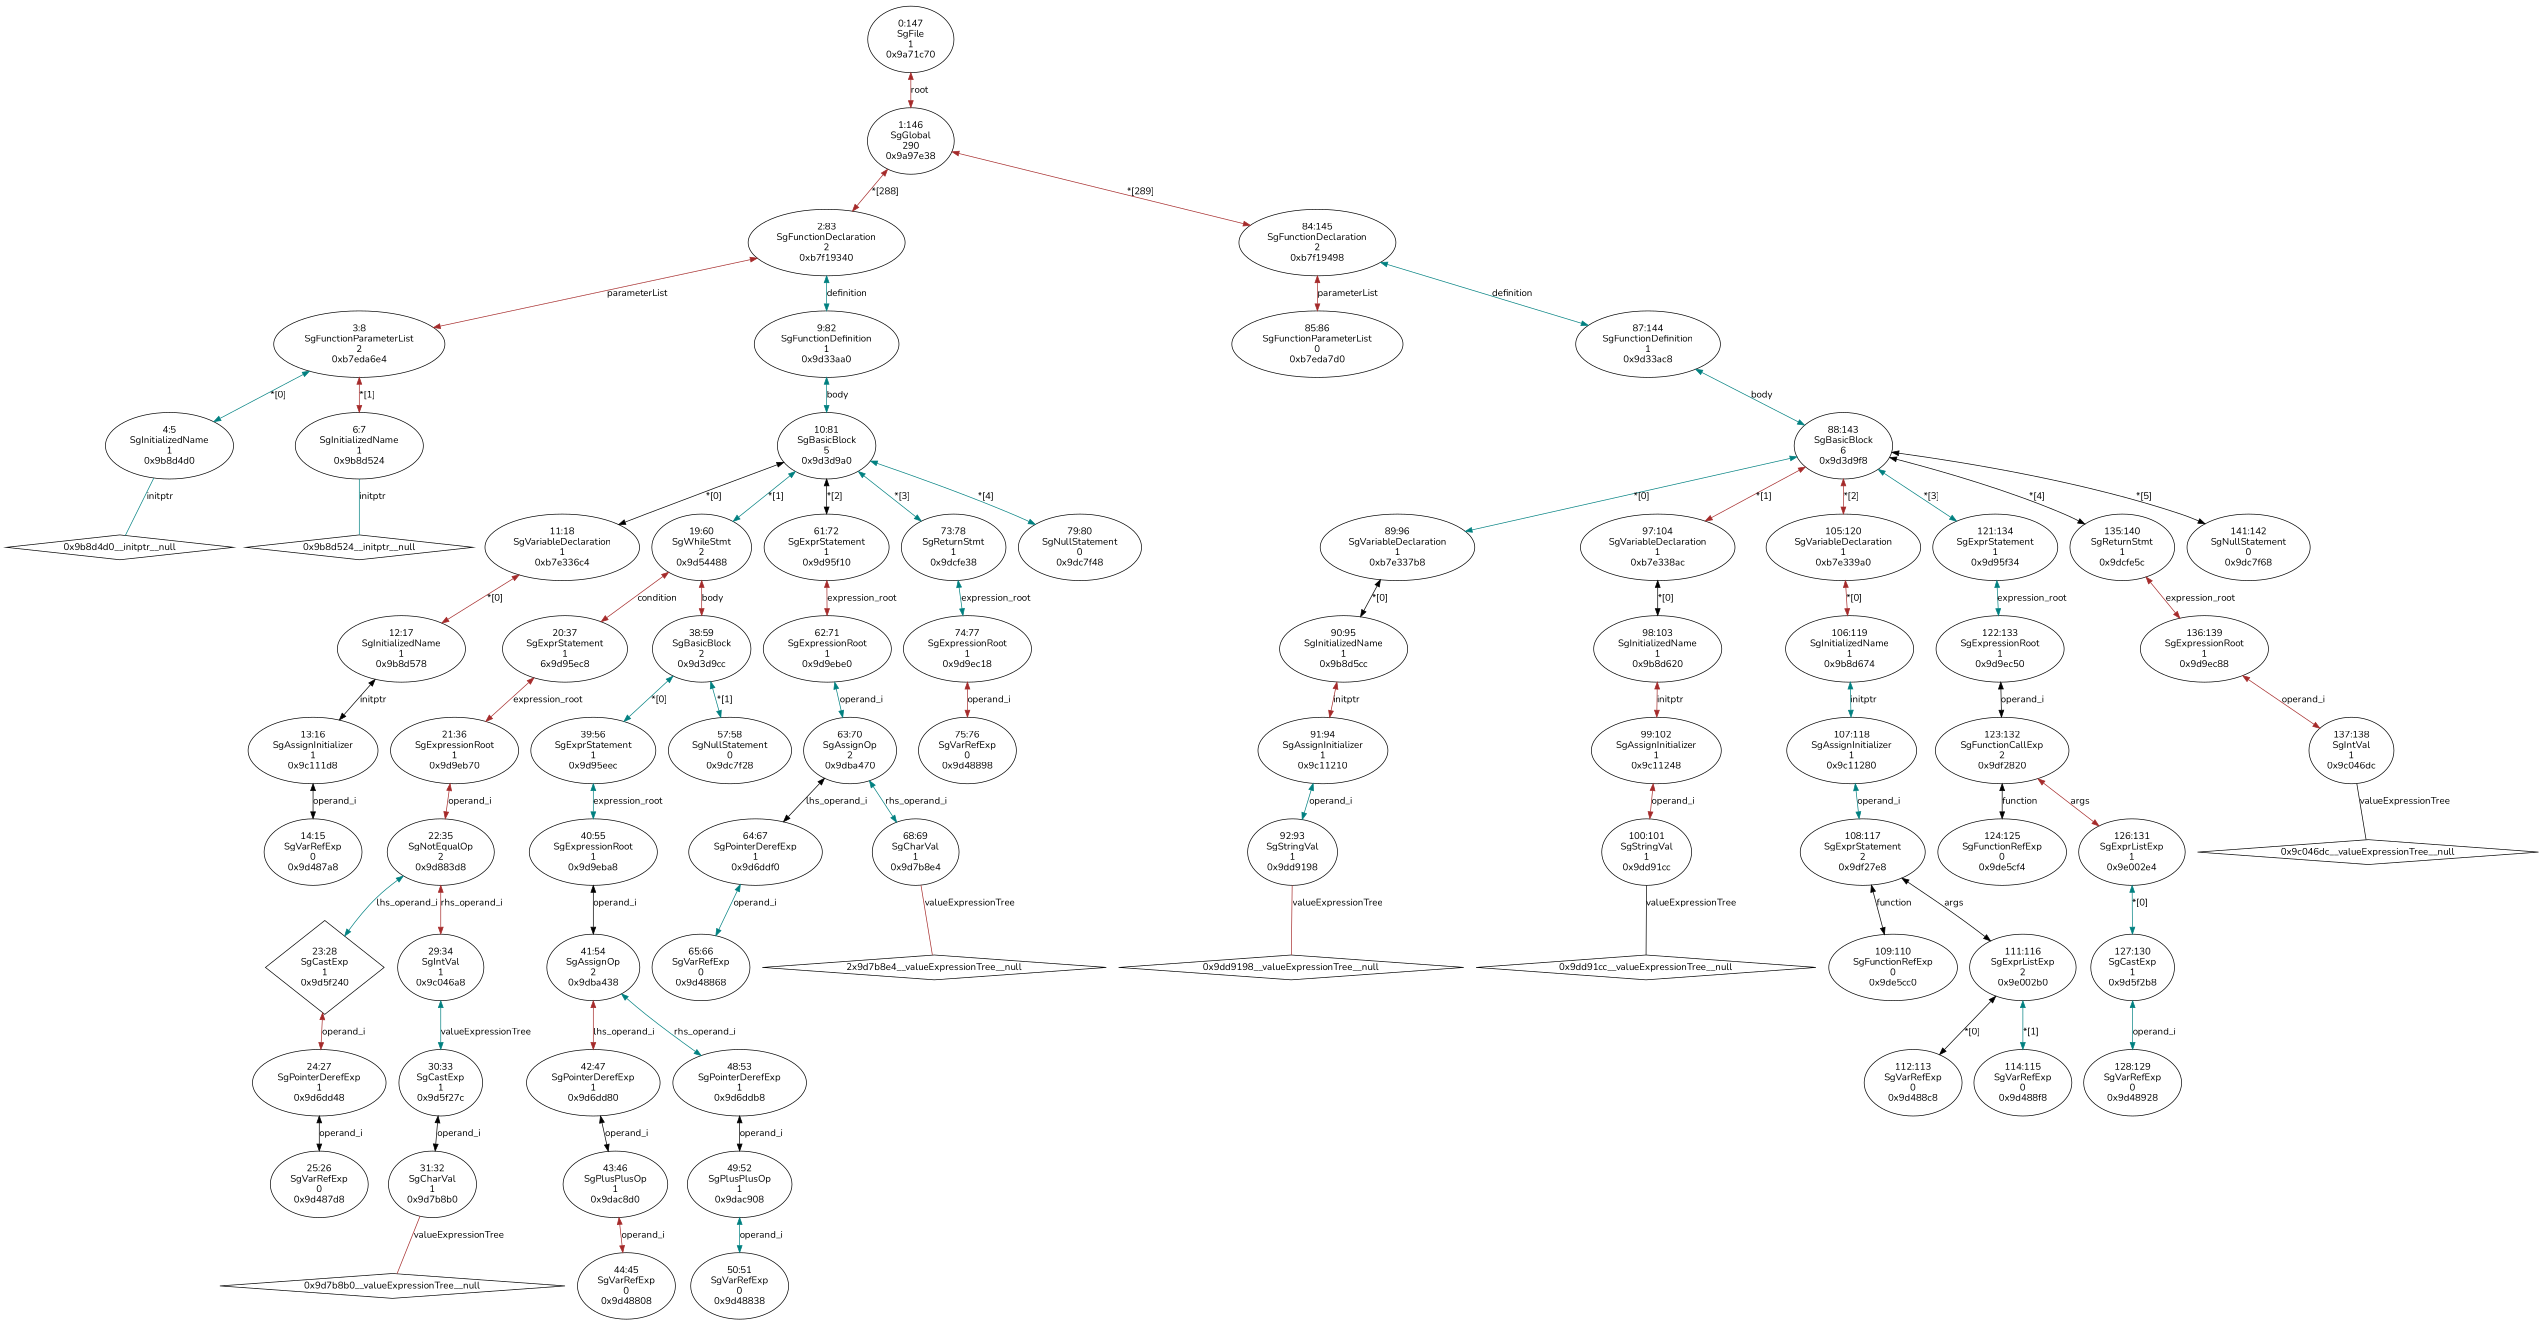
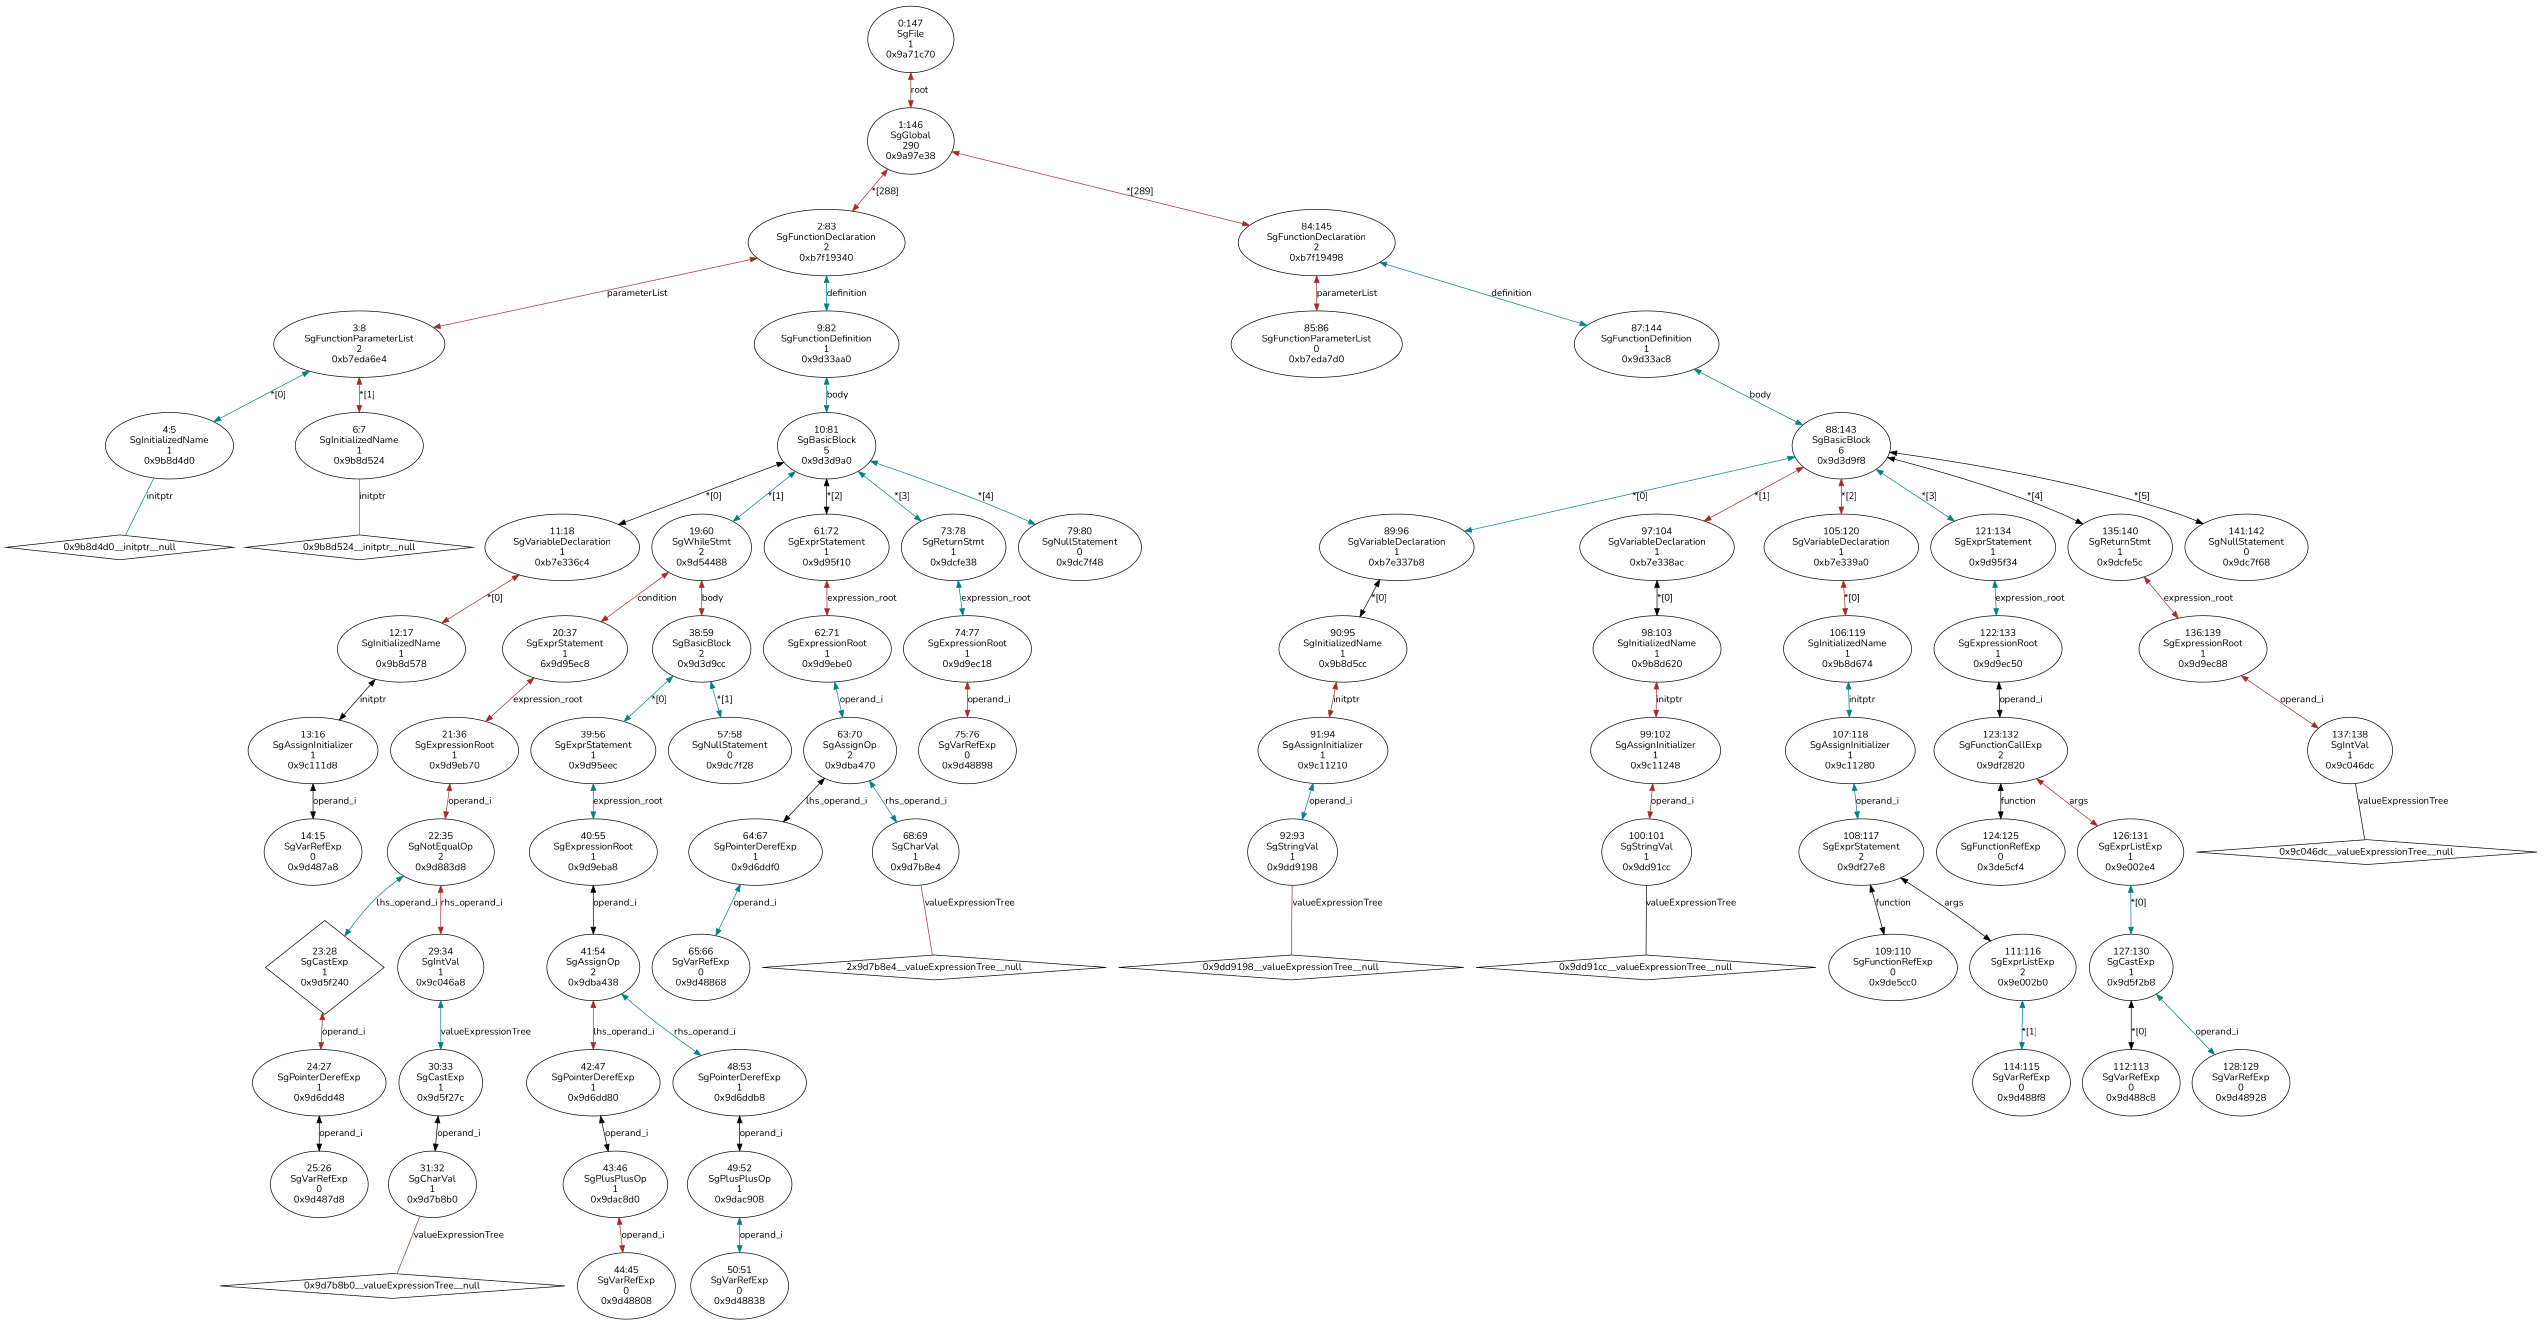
  digraph {
    fontname=Nunito
    node [fontname=Nunito]
    edge [color=teal dir=both fontname=Nunito]
    n1 [label="4:5\nSgInitializedName\n1\n0x9b8d4d0\n"]
    "0x9b8d4d0__initptr__null" [shape=diamond]
    n3 [label="6:7\nSgInitializedName\n1\n0x9b8d524\n"]
    "0x9b8d524__initptr__null" [shape=diamond]
    n5 [label="3:8\nSgFunctionParameterList\n2\n0xb7eda6e4\n"]
    n6 [label="14:15\nSgVarRefExp\n0\n0x9d487a8\n"]
    n7 [label="13:16\nSgAssignInitializer\n1\n0x9c111d8\n"]
    n8 [label="12:17\nSgInitializedName\n1\n0x9b8d578\n"]
    n9 [label="11:18\nSgVariableDeclaration\n1\n0xb7e336c4\n"]
    n10 [label="25:26\nSgVarRefExp\n0\n0x9d487d8\n"]
    n11 [label="24:27\nSgPointerDerefExp\n1\n0x9d6dd48\n"]
    n12 [label="23:28\nSgCastExp\n1\n0x9d5f240\n" shape=diamond]
    n13 [label="31:32\nSgCharVal\n1\n0x9d7b8b0\n"]
    "0x9d7b8b0__valueExpressionTree__null" [shape=diamond]
    n15 [label="30:33\nSgCastExp\n1\n0x9d5f27c\n"]
    n16 [label="29:34\nSgIntVal\n1\n0x9c046a8\n"]
    n17 [label="22:35\nSgNotEqualOp\n2\n0x9d883d8\n"]
    n18 [label="21:36\nSgExpressionRoot\n1\n0x9d9eb70\n"]
    n19 [label="20:37\nSgExprStatement\n1\n6x9d95ec8\n"]
    n20 [label="44:45\nSgVarRefExp\n0\n0x9d48808\n"]
    n21 [label="43:46\nSgPlusPlusOp\n1\n0x9dac8d0\n"]
    n22 [label="42:47\nSgPointerDerefExp\n1\n0x9d6dd80\n"]
    n23 [label="50:51\nSgVarRefExp\n0\n0x9d48838\n"]
    n24 [label="49:52\nSgPlusPlusOp\n1\n0x9dac908\n"]
    n25 [label="48:53\nSgPointerDerefExp\n1\n0x9d6ddb8\n"]
    n26 [label="41:54\nSgAssignOp\n2\n0x9dba438\n"]
    n27 [label="40:55\nSgExpressionRoot\n1\n0x9d9eba8\n"]
    n28 [label="39:56\nSgExprStatement\n1\n0x9d95eec\n"]
    n29 [label="57:58\nSgNullStatement\n0\n0x9dc7f28\n"]
    n30 [label="38:59\nSgBasicBlock\n2\n0x9d3d9cc\n"]
    n31 [label="19:60\nSgWhileStmt\n2\n0x9d54488\n"]
    n32 [label="65:66\nSgVarRefExp\n0\n0x9d48868\n"]
    n33 [label="64:67\nSgPointerDerefExp\n1\n0x9d6ddf0\n"]
    n34 [label="68:69\nSgCharVal\n1\n0x9d7b8e4\n"]
    n35 [label="2x9d7b8e4__valueExpressionTree__null" shape=diamond]
    n36 [label="63:70\nSgAssignOp\n2\n0x9dba470\n"]
    n37 [label="62:71\nSgExpressionRoot\n1\n0x9d9ebe0\n"]
    n38 [label="61:72\nSgExprStatement\n1\n0x9d95f10\n"]
    n39 [label="75:76\nSgVarRefExp\n0\n0x9d48898\n"]
    n40 [label="74:77\nSgExpressionRoot\n1\n0x9d9ec18\n"]
    n41 [label="73:78\nSgReturnStmt\n1\n0x9dcfe38\n"]
    n42 [label="79:80\nSgNullStatement\n0\n0x9dc7f48\n"]
    n43 [label="10:81\nSgBasicBlock\n5\n0x9d3d9a0\n"]
    n44 [label="9:82\nSgFunctionDefinition\n1\n0x9d33aa0\n"]
    n45 [label="2:83\nSgFunctionDeclaration\n2\n0xb7f19340\n"]
    n46 [label="85:86\nSgFunctionParameterList\n0\n0xb7eda7d0\n"]
    n47 [label="92:93\nSgStringVal\n1\n0x9dd9198\n"]
    "0x9dd9198__valueExpressionTree__null" [shape=diamond]
    n49 [label="91:94\nSgAssignInitializer\n1\n0x9c11210\n"]
    n50 [label="90:95\nSgInitializedName\n1\n0x9b8d5cc\n"]
    n51 [label="89:96\nSgVariableDeclaration\n1\n0xb7e337b8\n"]
    n52 [label="100:101\nSgStringVal\n1\n0x9dd91cc\n"]
    "0x9dd91cc__valueExpressionTree__null" [shape=diamond]
    n54 [label="99:102\nSgAssignInitializer\n1\n0x9c11248\n"]
    n55 [label="98:103\nSgInitializedName\n1\n0x9b8d620\n"]
    n56 [label="97:104\nSgVariableDeclaration\n1\n0xb7e338ac\n"]
    n57 [label="109:110\nSgFunctionRefExp\n0\n0x9de5cc0\n"]
    n58 [label="112:113\nSgVarRefExp\n0\n0x9d488c8\n"]
    n59 [label="114:115\nSgVarRefExp\n0\n0x9d488f8\n"]
    n60 [label="111:116\nSgExprListExp\n2\n0x9e002b0\n"]
    n61 [label="108:117\nSgExprStatement\n2\n0x9df27e8\n"]
    n62 [label="107:118\nSgAssignInitializer\n1\n0x9c11280\n"]
    n63 [label="106:119\nSgInitializedName\n1\n0x9b8d674\n"]
    n64 [label="105:120\nSgVariableDeclaration\n1\n0xb7e339a0\n"]
-   n65 [label="124:125\nSgFunctionRefExp\n0\n0x9de5cf4\n"]
+   n65 [label="124:125\nSgFunctionRefExp\n0\n0x3de5cf4\n"]
    n66 [label="128:129\nSgVarRefExp\n0\n0x9d48928\n"]
    n67 [label="127:130\nSgCastExp\n1\n0x9d5f2b8\n"]
    n68 [label="126:131\nSgExprListExp\n1\n0x9e002e4\n"]
    n69 [label="123:132\nSgFunctionCallExp\n2\n0x9df2820\n"]
    n70 [label="122:133\nSgExpressionRoot\n1\n0x9d9ec50\n"]
    n71 [label="121:134\nSgExprStatement\n1\n0x9d95f34\n"]
    n72 [label="137:138\nSgIntVal\n1\n0x9c046dc\n"]
    "0x9c046dc__valueExpressionTree__null" [shape=diamond]
    n74 [label="136:139\nSgExpressionRoot\n1\n0x9d9ec88\n"]
    n75 [label="135:140\nSgReturnStmt\n1\n0x9dcfe5c\n"]
    n76 [label="141:142\nSgNullStatement\n0\n0x9dc7f68\n"]
    n77 [label="88:143\nSgBasicBlock\n6\n0x9d3d9f8\n"]
    n78 [label="87:144\nSgFunctionDefinition\n1\n0x9d33ac8\n"]
    n79 [label="84:145\nSgFunctionDeclaration\n2\n0xb7f19498\n"]
    n80 [label="1:146\nSgGlobal\n290\n0x9a97e38\n"]
    n81 [label="0:147\nSgFile\n1\n0x9a71c70\n"]
    n1 -> "0x9b8d4d0__initptr__null" [dir=none label=initptr]
    n3 -> "0x9b8d524__initptr__null" [dir=none label=initptr]
    n5 -> n1 [label="*[0]"]
    n5 -> n3 [color=brown label="*[1]"]
    n7 -> n6 [color=black label=operand_i]
    n8 -> n7 [color=black label=initptr]
    n9 -> n8 [color=brown label="*[0]"]
    n11 -> n10 [color=black label=operand_i]
    n12 -> n11 [color=brown label=operand_i]
    n13 -> "0x9d7b8b0__valueExpressionTree__null" [color=brown dir=none label=valueExpressionTree]
    n15 -> n13 [color=black label=operand_i]
    n16 -> n15 [label=valueExpressionTree]
    n17 -> n12 [label=lhs_operand_i]
    n17 -> n16 [color=brown label=rhs_operand_i]
    n18 -> n17 [color=brown label=operand_i]
    n19 -> n18 [color=brown label=expression_root]
    n21 -> n20 [color=brown label=operand_i]
    n22 -> n21 [color=black label=operand_i]
    n24 -> n23 [label=operand_i]
    n25 -> n24 [color=black label=operand_i]
    n26 -> n22 [color=brown label=lhs_operand_i]
    n26 -> n25 [label=rhs_operand_i]
    n27 -> n26 [color=black label=operand_i]
    n28 -> n27 [label=expression_root]
    n30 -> n28 [label="*[0]"]
    n30 -> n29 [label="*[1]"]
    n31 -> n19 [color=brown label=condition]
    n31 -> n30 [color=brown label=body]
    n33 -> n32 [label=operand_i]
    n34 -> n35 [color=brown dir=none label=valueExpressionTree]
    n36 -> n33 [color=black label=lhs_operand_i]
    n36 -> n34 [label=rhs_operand_i]
    n37 -> n36 [label=operand_i]
    n38 -> n37 [color=brown label=expression_root]
    n40 -> n39 [color=brown label=operand_i]
    n41 -> n40 [label=expression_root]
    n43 -> n9 [color=black label="*[0]"]
    n43 -> n31 [label="*[1]"]
    n43 -> n38 [color=black label="*[2]"]
    n43 -> n41 [label="*[3]"]
    n43 -> n42 [label="*[4]"]
    n44 -> n43 [label=body]
    n45 -> n5 [color=brown label=parameterList]
    n45 -> n44 [label=definition]
    n47 -> "0x9dd9198__valueExpressionTree__null" [color=brown dir=none label=valueExpressionTree]
    n49 -> n47 [label=operand_i]
    n50 -> n49 [color=brown label=initptr]
    n51 -> n50 [color=black label="*[0]"]
    n52 -> "0x9dd91cc__valueExpressionTree__null" [color=black dir=none label=valueExpressionTree]
    n54 -> n52 [color=brown label=operand_i]
    n55 -> n54 [color=brown label=initptr]
    n56 -> n55 [color=black label="*[0]"]
-   n60 -> n58 [color=black label="*[0]"]
+   n67 -> n58 [color=black label="*[0]"]
    n60 -> n59 [label="*[1]"]
    n61 -> n57 [color=black label=function]
    n61 -> n60 [color=black label=args]
    n62 -> n61 [label=operand_i]
    n63 -> n62 [label=initptr]
    n64 -> n63 [color=brown label="*[0]"]
    n67 -> n66 [label=operand_i]
    n68 -> n67 [label="*[0]"]
    n69 -> n65 [color=black label=function]
    n69 -> n68 [color=brown label=args]
    n70 -> n69 [color=black label=operand_i]
    n71 -> n70 [label=expression_root]
    n72 -> "0x9c046dc__valueExpressionTree__null" [color=black dir=none label=valueExpressionTree]
    n74 -> n72 [color=brown label=operand_i]
    n75 -> n74 [color=brown label=expression_root]
    n77 -> n51 [label="*[0]"]
    n77 -> n56 [color=brown label="*[1]"]
    n77 -> n64 [color=brown label="*[2]"]
    n77 -> n71 [label="*[3]"]
    n77 -> n75 [color=black label="*[4]"]
    n77 -> n76 [color=black label="*[5]"]
    n78 -> n77 [label=body]
    n79 -> n46 [color=brown label=parameterList]
    n79 -> n78 [label=definition]
    n80 -> n45 [color=brown label="*[288]"]
    n80 -> n79 [color=brown label="*[289]"]
    n81 -> n80 [color=brown label=root]
  }
